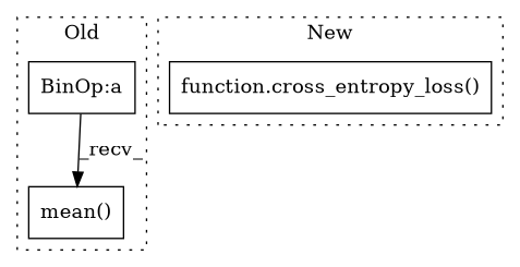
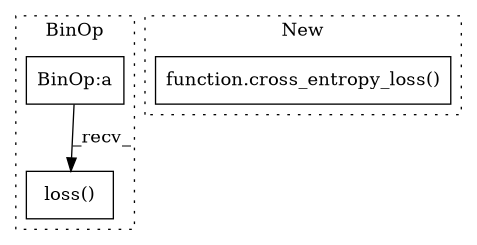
  digraph {
    node [a=75 shape=box]
-   n1 [l=53 label="mean()" s=19029]
+   n1 [l=53 label="loss()" s=19029]
    n2 [a=82 l=3 label="BinOp:a" s=19040]
    n3 [l="19,1" label="function.cross_entropy_loss()" s="18843,18875"]
    subgraph cluster_1 {
-     label=Old
+     label=BinOp
      style=dotted
      n1
      n2
    }
    subgraph cluster_2 {
      label=New
      style=dotted
      n3
    }
    n2 -> n1 [label=_recv_]
  }
